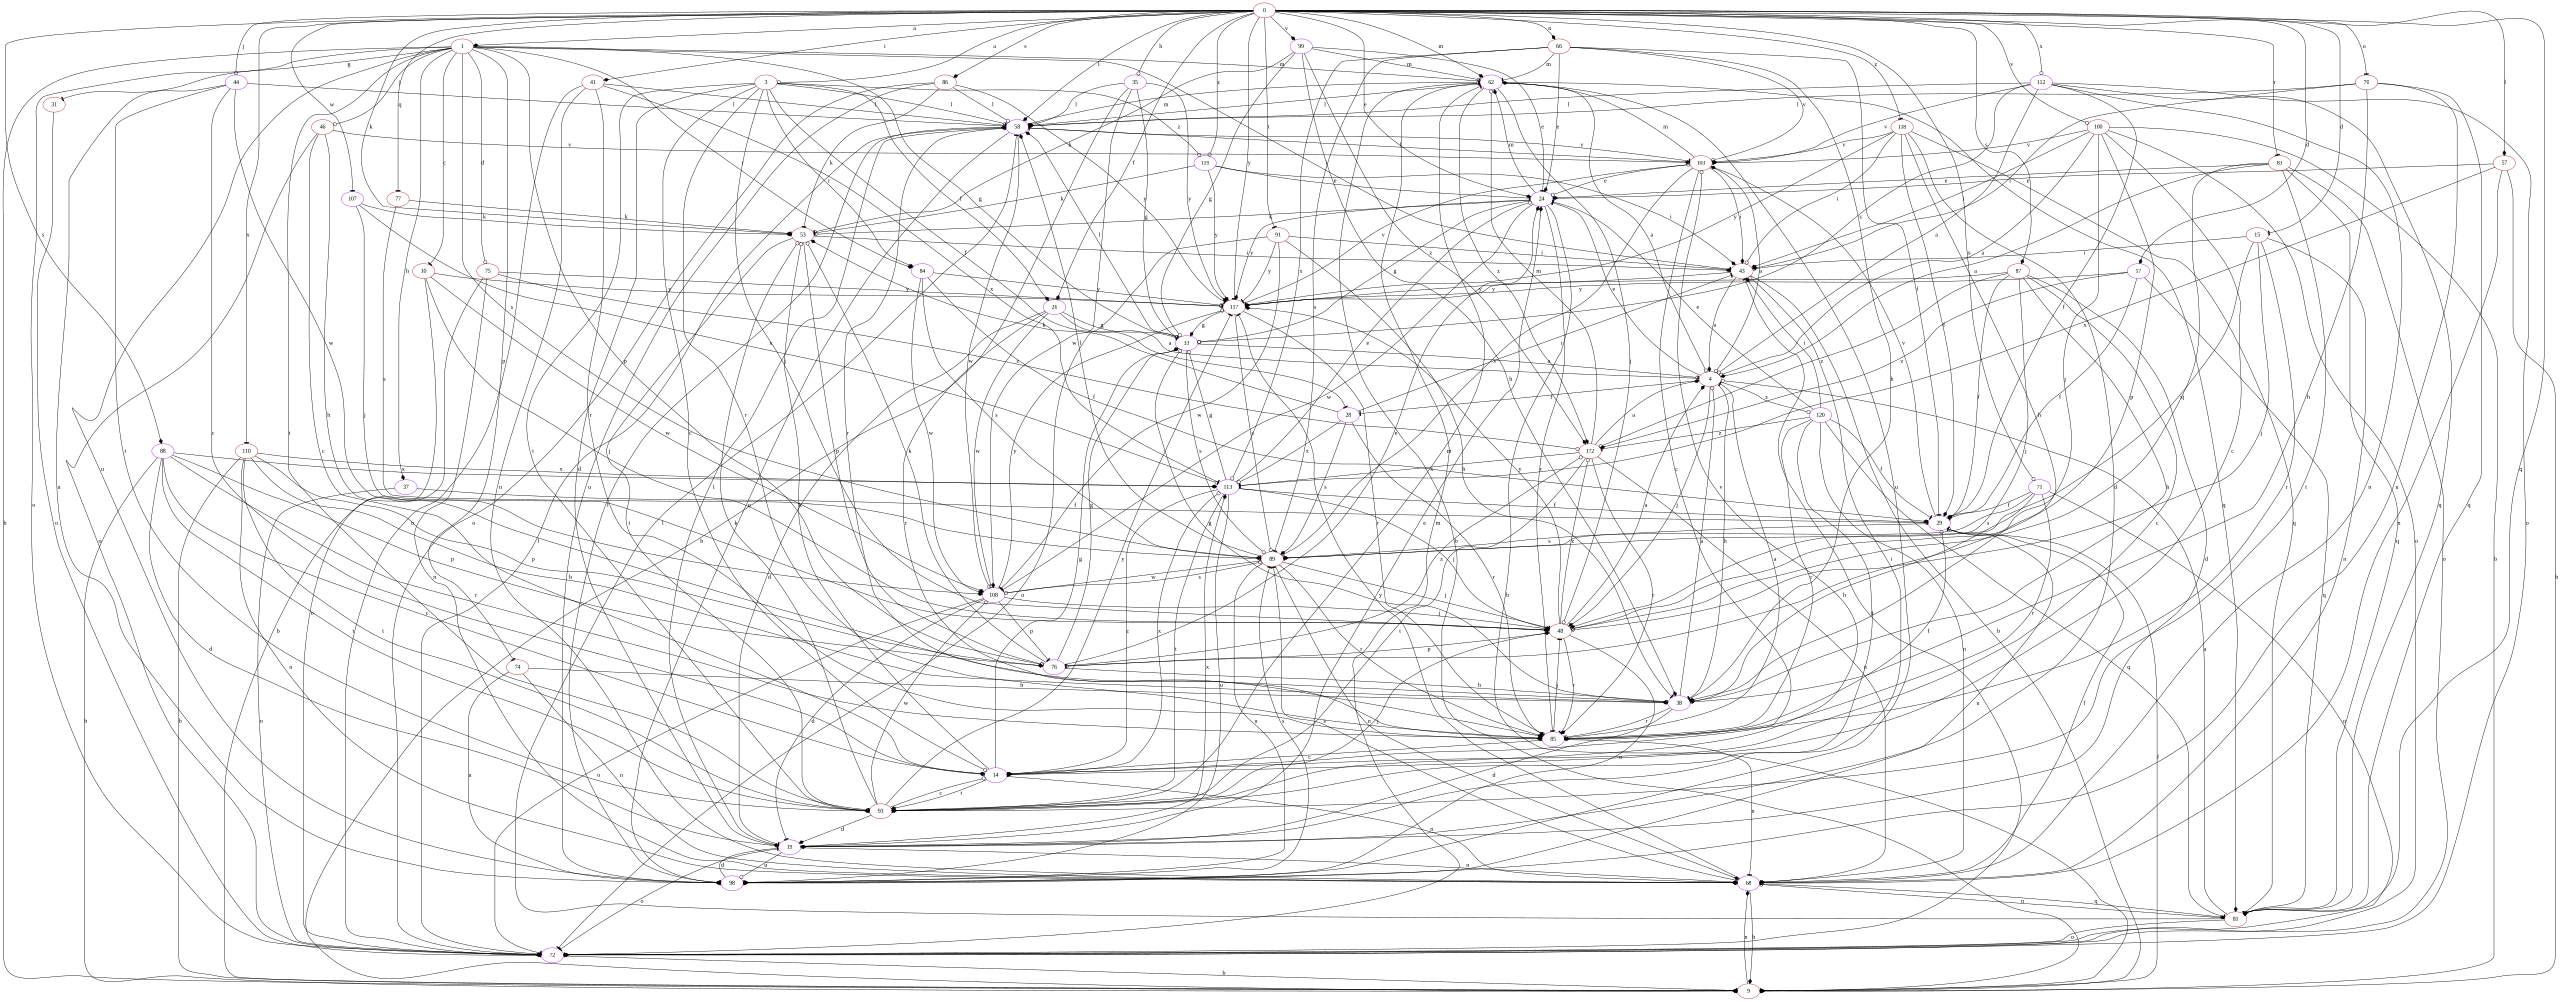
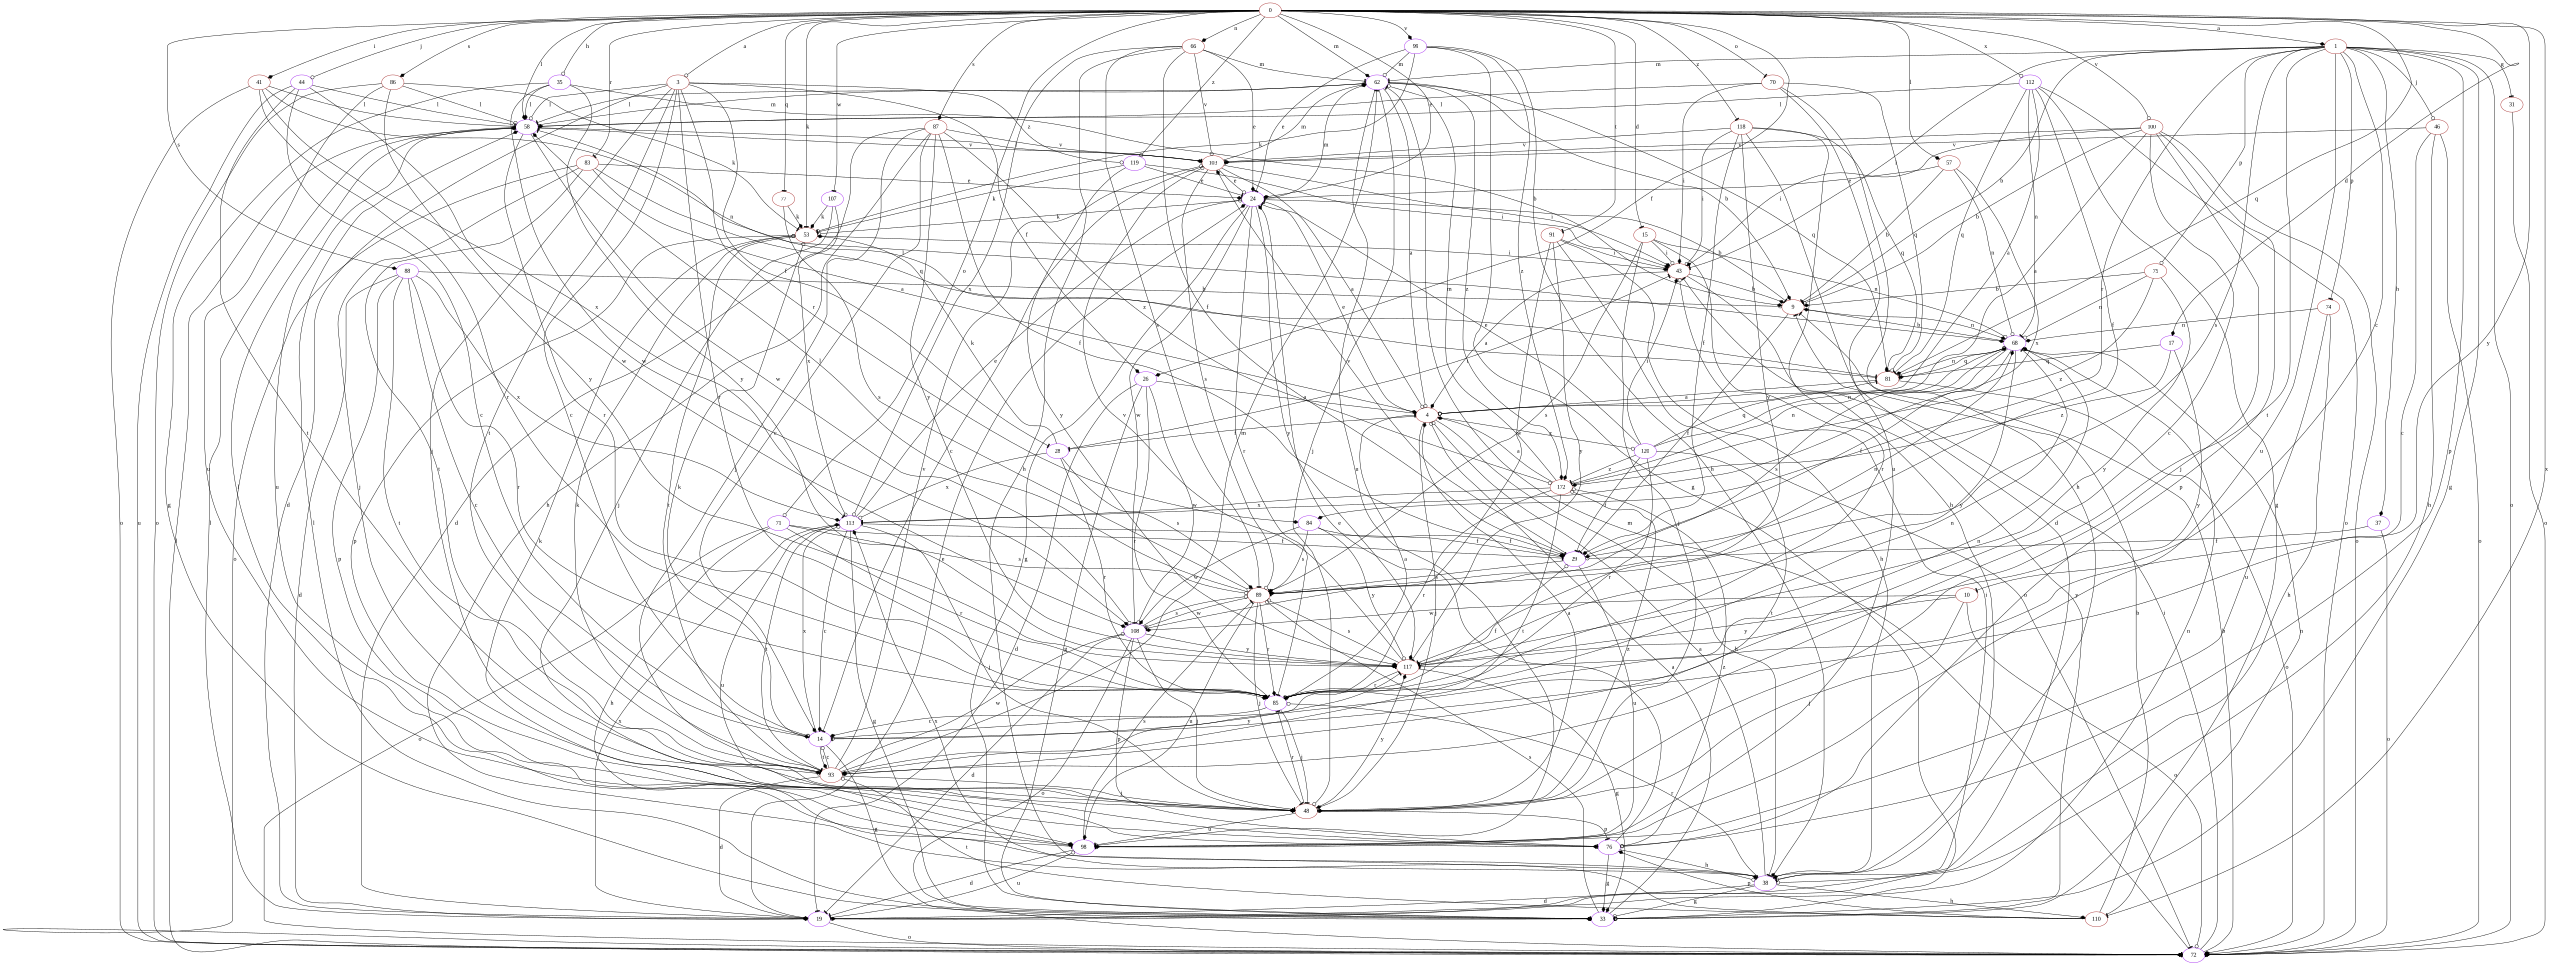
  strict digraph {
    fontname="Liberation Serif"
    node [color=brown fontname="Liberation Serif"]
    edge [arrowhead=diamond fontname="Liberation Serif"]
    0
    1
    3
    15
    17 [color=purple]
    24 [color=purple]
    26 [color=purple]
    35 [color=purple]
    41
    44 [color=purple]
    53
    57
    58 [color=purple]
    62 [color=purple]
    66
    70
    71 [color=purple]
    77
    81
    83
    86
    87
    88 [color=purple]
    91
    99 [color=purple]
    100
    107 [color=purple]
    110
    112 [color=purple]
    117
    118
    119 [color=purple]
    9
    10
    31
    33 [color=purple]
    37 [color=purple]
    43
    46
    72 [color=purple]
    74
    75
    76 [color=purple]
    84 [color=purple]
    89
    93
    98 [color=purple]
    14 [color=purple]
    19 [color=purple]
    28 [color=purple]
    48
    85 [color=purple]
    68 [color=purple]
    29 [color=purple]
    n55 [label=172]
    108 [color=purple]
    4
    113 [color=purple]
    103
    38 [color=purple]
    120 [color=purple]
    0 -> 1 [label=a]
    0 -> 3 [arrowhead=odot label=a]
    0 -> 15 [arrowhead=tee label=d]
    0 -> 17 [label=d]
    0 -> 24 [label=e]
    0 -> 26 [label=f]
    0 -> 35 [arrowhead=odot label=h]
    0 -> 41 [label=i]
    0 -> 44 [arrowhead=odot label=j]
    0 -> 53 [arrowhead=tee label=k]
    0 -> 57 [label=l]
    0 -> 58 [label=l]
    0 -> 62 [label=m]
    0 -> 66 [label=n]
    0 -> 70 [arrowhead=tee label=o]
    0 -> 71 [arrowhead=odot label=o]
    0 -> 77 [arrowhead=tee label=q]
    0 -> 81 [label=q]
    0 -> 83 [arrowhead=tee label=r]
    0 -> 86 [label=s]
    0 -> 87 [label=s]
    0 -> 88 [label=s]
    0 -> 91 [arrowhead=tee label=t]
    0 -> 99 [label=v]
    0 -> 100 [arrowhead=odot label=v]
    0 -> 107 [arrowhead=tee label=w]
    0 -> 110 [arrowhead=tee label=x]
    0 -> 112 [arrowhead=odot label=x]
    0 -> 117 [arrowhead=tee label=y]
    0 -> 118 [arrowhead=tee label=z]
    0 -> 119 [arrowhead=odot label=z]
    1 -> 62 [arrowhead=tee label=m]
    1 -> 9 [arrowhead=tee label=b]
    1 -> 10 [arrowhead=tee label=c]
    1 -> 31 [arrowhead=tee label=g]
    1 -> 33 [arrowhead=odot label=g]
    1 -> 37 [label=h]
    1 -> 43 [arrowhead=tee label=i]
    1 -> 46 [arrowhead=odot label=j]
    1 -> 72 [arrowhead=tee label=o]
    1 -> 74 [arrowhead=tee label=p]
-   1 -> 75 [arrowhead=odot label=d]
+   1 -> 75 [arrowhead=odot label=p]
    1 -> 76 [arrowhead=odot label=p]
    1 -> 84 [label=r]
    1 -> 89 [arrowhead=tee label=s]
    1 -> 93 [arrowhead=odot label=t]
    1 -> 98 [arrowhead=tee label=u]
    3 -> 26 [label=f]
    3 -> 58 [arrowhead=odot label=l]
    3 -> 119 [arrowhead=odot label=z]
    3 -> 84 [label=r]
    3 -> 93 [label=t]
    3 -> 14 [arrowhead=odot label=c]
    3 -> 19 [label=d]
    3 -> 28 [arrowhead=tee label=f]
    3 -> 48 [label=j]
    3 -> 85 [label=r]
    15 -> 43 [arrowhead=odot label=i]
    15 -> 89 [arrowhead=tee label=s]
    15 -> 48 [arrowhead=odot label=j]
    15 -> 85 [arrowhead=odot label=r]
    15 -> 68 [arrowhead=odot label=n]
    17 -> 81 [arrowhead=tee label=q]
    17 -> 117 [arrowhead=tee label=y]
-   17 -> 29 [arrowhead=odot label=f]
    17 -> n55 [label=z]
    24 -> 53 [arrowhead=odot label=k]
    24 -> 62 [label=m]
    24 -> 117 [label=y]
    24 -> 9 [arrowhead=tee label=b]
    24 -> 33 [arrowhead=odot label=g]
    24 -> 85 [arrowhead=tee label=r]
    24 -> 108 [arrowhead=tee label=w]
    26 -> 33 [arrowhead=tee label=g]
    26 -> 19 [arrowhead=tee label=d]
    26 -> 85 [arrowhead=tee label=r]
    26 -> 108 [arrowhead=odot label=w]
    26 -> 4 [arrowhead=tee label=a]
    35 -> 58 [label=l]
    35 -> 117 [label=y]
    35 -> 9 [label=b]
    35 -> 33 [arrowhead=odot label=g]
    35 -> 108 [label=w]
    41 -> 58 [arrowhead=tee label=l]
    41 -> 72 [label=o]
    41 -> 85 [arrowhead=odot label=r]
    41 -> 68 [label=n]
    41 -> 113 [arrowhead=tee label=x]
    44 -> 58 [arrowhead=odot label=l]
    44 -> 93 [arrowhead=odot label=t]
-   44 -> 98 [arrowhead=tee label=u]
+   44 -> 72 [arrowhead=tee label=u]
    44 -> 14 [arrowhead=odot label=c]
    44 -> 108 [label=w]
    53 -> 43 [label=i]
    53 -> 76 [arrowhead=odot label=p]
    53 -> 93 [arrowhead=tee label=t]
    57 -> 24 [arrowhead=tee label=e]
    57 -> 9 [arrowhead=tee label=b]
    57 -> 68 [arrowhead=odot label=n]
    57 -> 113 [arrowhead=tee label=x]
    58 -> 62 [arrowhead=odot label=m]
    58 -> 98 [label=u]
    58 -> 85 [label=r]
    58 -> 108 [arrowhead=odot label=w]
    58 -> 103 [arrowhead=tee label=v]
    62 -> 58 [arrowhead=tee label=l]
    62 -> 81 [label=q]
    62 -> 9 [label=b]
    62 -> 98 [arrowhead=odot label=u]
    62 -> 48 [arrowhead=odot label=j]
    62 -> n55 [label=z]
    62 -> 4 [arrowhead=odot label=a]
    66 -> 24 [label=e]
    66 -> 62 [arrowhead=tee label=m]
    66 -> 89 [arrowhead=tee label=s]
    66 -> 29 [arrowhead=tee label=f]
    66 -> 113 [arrowhead=odot label=x]
    66 -> 103 [arrowhead=odot label=v]
    66 -> 38 [arrowhead=tee label=h]
    70 -> 58 [label=l]
    70 -> 81 [arrowhead=odot label=q]
    70 -> 43 [label=i]
    70 -> 98 [arrowhead=tee label=u]
    70 -> 38 [arrowhead=odot label=h]
    71 -> 72 [arrowhead=tee label=o]
    71 -> 89 [arrowhead=odot label=s]
    71 -> 85 [label=r]
    71 -> 29 [arrowhead=tee label=f]
    71 -> 38 [label=h]
    77 -> 53 [label=k]
    77 -> 89 [arrowhead=odot label=s]
    81 -> 58 [arrowhead=tee label=l]
    81 -> 72 [label=o]
    81 -> 68 [arrowhead=odot label=n]
    81 -> 4 [arrowhead=odot label=a]
    83 -> 24 [label=e]
    83 -> 81 [arrowhead=tee label=q]
    83 -> 72 [label=o]
    83 -> 93 [arrowhead=odot label=t]
    83 -> 48 [arrowhead=odot label=j]
    83 -> 4 [label=a]
    86 -> 53 [arrowhead=tee label=k]
    86 -> 58 [arrowhead=odot label=l]
    86 -> 117 [arrowhead=tee label=y]
    86 -> 72 [label=o]
    86 -> 98 [arrowhead=tee label=u]
    87 -> 117 [label=y]
    87 -> 14 [label=c]
    87 -> 19 [label=d]
    87 -> 48 [label=j]
    87 -> 29 [label=f]
    87 -> n55 [arrowhead=odot label=z]
    87 -> 38 [arrowhead=odot label=h]
    88 -> 9 [arrowhead=odot label=b]
    88 -> 76 [label=p]
    88 -> 93 [arrowhead=tee label=t]
    88 -> 14 [label=c]
    88 -> 19 [arrowhead=odot label=d]
    88 -> 85 [label=r]
    88 -> 113 [label=x]
    91 -> 117 [arrowhead=tee label=y]
    91 -> 43 [arrowhead=tee label=i]
    91 -> 72 [arrowhead=tee label=o]
    91 -> 108 [arrowhead=tee label=w]
    91 -> 38 [arrowhead=tee label=h]
    99 -> 24 [arrowhead=tee label=e]
    99 -> 53 [arrowhead=odot label=k]
    99 -> 62 [arrowhead=odot label=m]
    99 -> 33 [arrowhead=odot label=g]
    99 -> n55 [label=z]
    99 -> 38 [label=h]
    100 -> 9 [arrowhead=odot label=b]
    100 -> 43 [label=i]
    100 -> 72 [arrowhead=odot label=o]
    100 -> 76 [arrowhead=odot label=p]
    100 -> 14 [arrowhead=tee label=c]
    100 -> 48 [arrowhead=odot label=j]
    100 -> 4 [arrowhead=odot label=a]
    100 -> 103 [arrowhead=tee label=v]
    107 -> 53 [label=k]
    107 -> 48 [label=j]
    107 -> 113 [arrowhead=odot label=x]
    110 -> 9 [arrowhead=tee label=b]
    110 -> 76 [label=p]
    110 -> 93 [arrowhead=odot label=t]
    110 -> 68 [arrowhead=odot label=n]
    110 -> 113 [label=x]
-   110 -> 38 [label=h]
+   38 -> 110 [label=h]
    112 -> 58 [arrowhead=odot label=l]
    112 -> 81 [arrowhead=tee label=q]
-   112 -> 33 [arrowhead=odot label=s]
+   112 -> 33 [arrowhead=odot label=g]
    112 -> 72 [label=o]
    112 -> 68 [arrowhead=tee label=n]
    112 -> 29 [label=f]
    112 -> 4 [arrowhead=odot label=a]
-   112 -> 103 [label=v]
+   87 -> 103 [label=v]
    117 -> 33 [label=g]
    117 -> 89 [arrowhead=odot label=s]
    117 -> 85 [arrowhead=odot label=r]
    117 -> 103 [arrowhead=odot label=v]
    118 -> 81 [arrowhead=tee label=q]
    118 -> 117 [arrowhead=tee label=y]
    118 -> 43 [arrowhead=odot label=i]
    118 -> 19 [arrowhead=odot label=d]
    118 -> 29 [label=f]
    118 -> 103 [arrowhead=odot label=v]
    118 -> 38 [label=h]
    119 -> 24 [arrowhead=tee label=e]
    119 -> 53 [arrowhead=tee label=k]
    119 -> 117 [label=y]
    119 -> 43 [label=i]
    9 -> 68 [label=n]
    9 -> 29 [arrowhead=tee label=f]
    10 -> 117 [arrowhead=tee label=y]
    10 -> 72 [arrowhead=odot label=o]
    10 -> 48 [label=j]
    10 -> 108 [label=w]
    31 -> 72 [arrowhead=tee label=o]
    33 -> 58 [label=l]
    33 -> 89 [arrowhead=odot label=s]
    33 -> 4 [arrowhead=odot label=a]
    37 -> 72 [label=o]
    37 -> 29 [arrowhead=odot label=f]
-   43 -> 117 [arrowhead=tee label=y]
+   43 -> 33 [arrowhead=tee label=y]
    43 -> 9 [label=b]
    43 -> 4 [label=a]
    46 -> 72 [label=o]
    46 -> 14 [arrowhead=odot label=c]
    46 -> 103 [label=v]
    46 -> 38 [arrowhead=odot label=h]
    72 -> 58 [arrowhead=tee label=l]
    72 -> 62 [arrowhead=tee label=m]
    72 -> 9 [arrowhead=tee label=b]
    72 -> 43 [arrowhead=tee label=i]
    74 -> 98 [label=u]
    74 -> 68 [label=n]
    74 -> 38 [arrowhead=odot label=h]
    75 -> 117 [arrowhead=odot label=y]
    75 -> 9 [label=b]
    75 -> 68 [arrowhead=odot label=n]
    75 -> n55 [arrowhead=odot label=z]
    76 -> 24 [label=e]
    76 -> 53 [arrowhead=odot label=k]
    76 -> 33 [label=g]
    76 -> n55 [arrowhead=odot label=z]
    76 -> 38 [arrowhead=odot label=h]
    84 -> 117 [arrowhead=odot label=y]
    84 -> 89 [label=s]
    84 -> 29 [label=f]
    84 -> 108 [label=w]
    89 -> 58 [label=l]
    89 -> 98 [label=u]
    89 -> 48 [arrowhead=tee label=j]
    89 -> 85 [label=r]
    89 -> 68 [label=n]
    89 -> 108 [arrowhead=odot label=w]
    93 -> 53 [arrowhead=odot label=k]
    93 -> 62 [arrowhead=tee label=m]
    93 -> 117 [arrowhead=tee label=y]
    93 -> 14 [arrowhead=odot label=c]
    93 -> 19 [label=d]
    93 -> 48 [label=j]
    93 -> 108 [arrowhead=odot label=w]
    93 -> 103 [arrowhead=odot label=v]
    98 -> 58 [label=l]
    98 -> 89 [arrowhead=tee label=s]
    98 -> 19 [arrowhead=tee label=d]
    14 -> 53 [arrowhead=odot label=k]
    14 -> 33 [label=g]
    14 -> 93 [label=t]
    14 -> 68 [label=n]
    14 -> 113 [arrowhead=odot label=x]
    19 -> 24 [label=e]
    19 -> 58 [arrowhead=odot label=l]
    19 -> 43 [arrowhead=odot label=i]
    19 -> 72 [arrowhead=tee label=o]
    19 -> 98 [arrowhead=odot label=u]
    19 -> 68 [arrowhead=odot label=n]
    19 -> 113 [label=x]
    28 -> 53 [label=k]
    28 -> 43 [arrowhead=tee label=i]
    28 -> 89 [label=s]
    28 -> 85 [label=r]
    28 -> 113 [arrowhead=odot label=x]
    48 -> 117 [label=y]
    48 -> 76 [arrowhead=tee label=p]
    48 -> 98 [arrowhead=tee label=u]
    48 -> 85 [arrowhead=tee label=r]
    48 -> n55 [arrowhead=odot label=z]
    48 -> 4 [label=a]
    85 -> 14 [label=c]
    85 -> 48 [arrowhead=tee label=j]
    85 -> 68 [arrowhead=tee label=n]
    85 -> 29 [arrowhead=odot label=f]
    85 -> 4 [arrowhead=tee label=a]
    68 -> 81 [label=q]
    68 -> 117 [arrowhead=tee label=y]
    68 -> 9 [label=b]
    68 -> 89 [arrowhead=tee label=s]
    68 -> 29 [arrowhead=odot label=f]
    29 -> 89 [label=s]
    29 -> 98 [arrowhead=odot label=u]
    29 -> 103 [label=v]
    n55 -> 62 [arrowhead=odot label=m]
    n55 -> 93 [label=t]
    n55 -> 85 [label=r]
    n55 -> 68 [label=n]
    n55 -> 4 [label=a]
    n55 -> 113 [arrowhead=tee label=x]
    108 -> 117 [arrowhead=odot label=y]
    108 -> 72 [arrowhead=tee label=o]
    108 -> 76 [arrowhead=tee label=p]
    108 -> 89 [arrowhead=odot label=s]
    108 -> 19 [arrowhead=tee label=d]
    108 -> 48 [arrowhead=tee label=j]
    4 -> 24 [arrowhead=tee label=e]
    4 -> 28 [arrowhead=tee label=f]
    4 -> 48 [label=j]
    4 -> 38 [arrowhead=tee label=h]
    4 -> 120 [arrowhead=odot label=z]
    113 -> 24 [arrowhead=odot label=e]
    113 -> 33 [arrowhead=odot label=g]
    113 -> 93 [arrowhead=tee label=t]
    113 -> 98 [label=u]
    113 -> 14 [label=c]
    113 -> 48 [label=j]
    113 -> 29 [arrowhead=tee label=f]
    103 -> 24 [arrowhead=odot label=e]
    103 -> 58 [arrowhead=tee label=l]
    103 -> 62 [label=m]
    103 -> 43 [label=i]
    103 -> 89 [arrowhead=odot label=s]
    103 -> 14 [arrowhead=tee label=c]
    103 -> 4 [arrowhead=odot label=a]
    38 -> 33 [arrowhead=odot label=g]
    38 -> 19 [label=d]
    38 -> 85 [arrowhead=odot label=r]
    38 -> 4 [arrowhead=odot label=a]
    120 -> 24 [arrowhead=tee label=e]
    120 -> 81 [arrowhead=tee label=q]
    120 -> 43 [label=i]
    120 -> 93 [label=t]
    120 -> 85 [arrowhead=tee label=r]
    120 -> 68 [arrowhead=odot label=n]
    120 -> 29 [arrowhead=tee label=f]
    120 -> n55 [arrowhead=tee label=z]
  }
